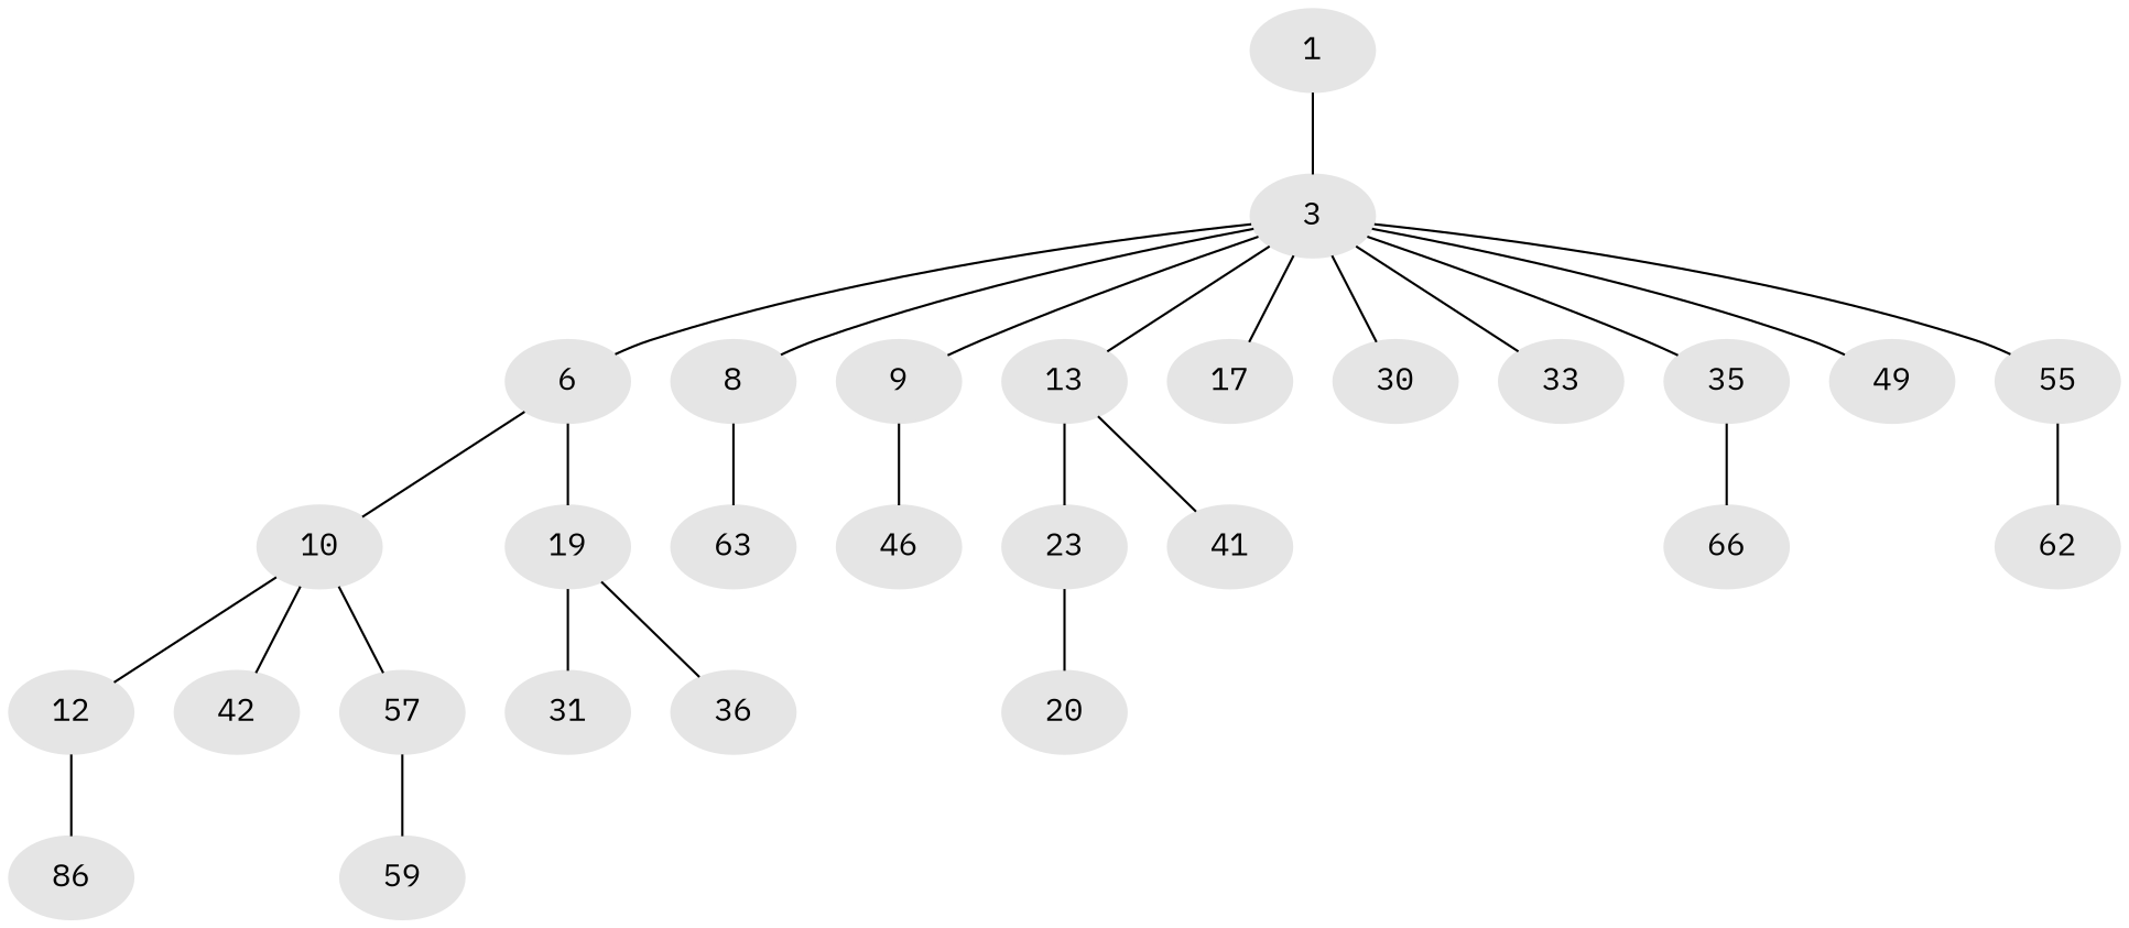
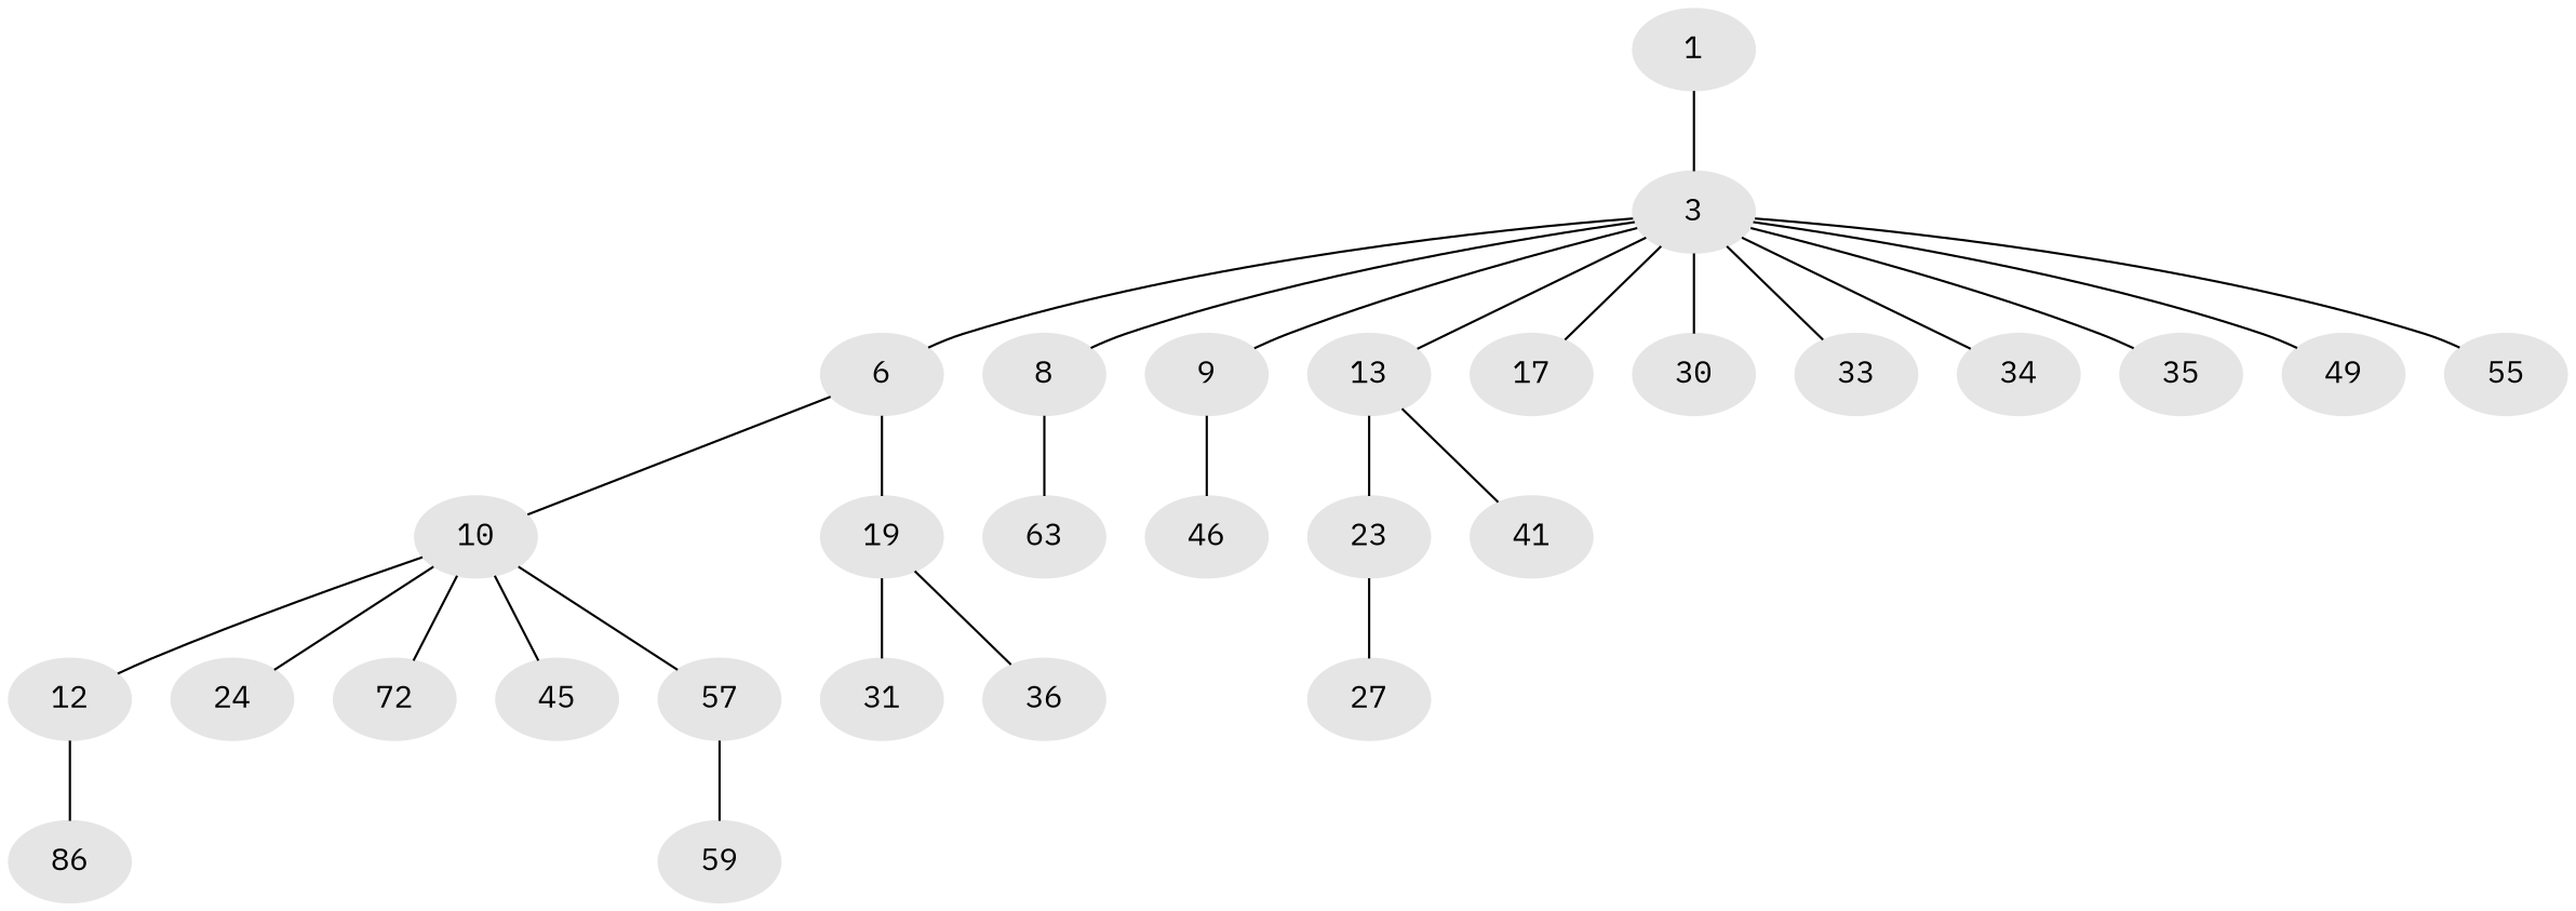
  graph {
    fontname="IBM Plex Mono"
    node [color=gray90 fontname="IBM Plex Mono" style=filled]
    edge [fontname="IBM Plex Mono"]
    1 [super="+2"]
    3 [super="+4+7+5+20"]
    6 [super="+53+43+15+38+61"]
    8 [super="+48+28"]
    9
    13 [super="+18"]
    17 [super="+29"]
    30 [super="+65+40"]
    33
+   34
    35
    49 [super="+60"]
    55 [super="+64"]
    10 [super="+44+11+25"]
    19 [super="+26"]
    63
    46
    23
    41
-   66
-   62
    12
-   42
+   24 [super="+56"]
+   42 [label=72]
+   45
    57
    31
    36
    n29 [label=86]
    59
-   27 [label=20]
+   27
    1 -- 3
    3 -- 6
    3 -- 8
    3 -- 9
    3 -- 13
    3 -- 17
    3 -- 30
    3 -- 33
+   3 -- 34
    3 -- 35
    3 -- 49
    3 -- 55
    6 -- 10
    6 -- 19
    8 -- 63
    9 -- 46
    13 -- 23
    13 -- 41
-   35 -- 66
-   55 -- 62
    10 -- 12
+   10 -- 24
    10 -- 42
+   10 -- 45
    10 -- 57
    19 -- 31
    19 -- 36
    23 -- 27
    12 -- n29
    57 -- 59
  }
